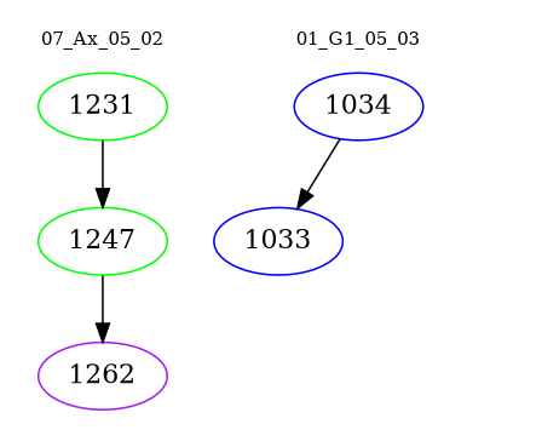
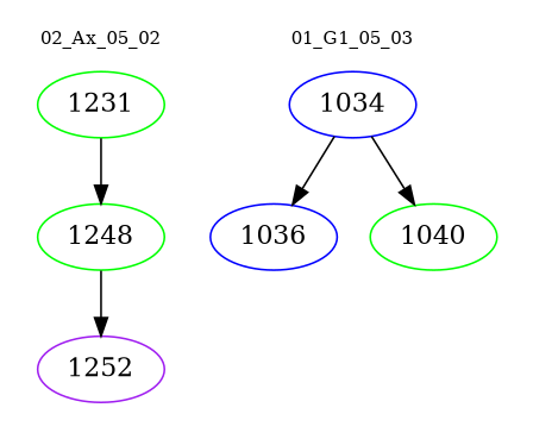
  digraph {
    node [color=green]
    edge [color=black]
    n1 [label=1231]
-   n2 [color=purple label=1262]
-   n3 [label=1247]
+   n2 [color=purple label=1252]
+   n3 [label=1248]
    n4 [color=blue label=1034]
-   n5 [color=blue label=1033]
+   n5 [color=blue label=1036]
+   n6 [label=1040]
    subgraph cluster_1 {
      color=white
      fontsize=10
-     label="07_Ax_05_02"
+     label="02_Ax_05_02"
      n1
      n2
      n3
    }
    subgraph cluster_2 {
      color=white
      fontsize=10
      label="01_G1_05_03"
      n4
      n5
+     n6
    }
    n1 -> n3
    n3 -> n2
    n4 -> n5
+   n4 -> n6
  }
